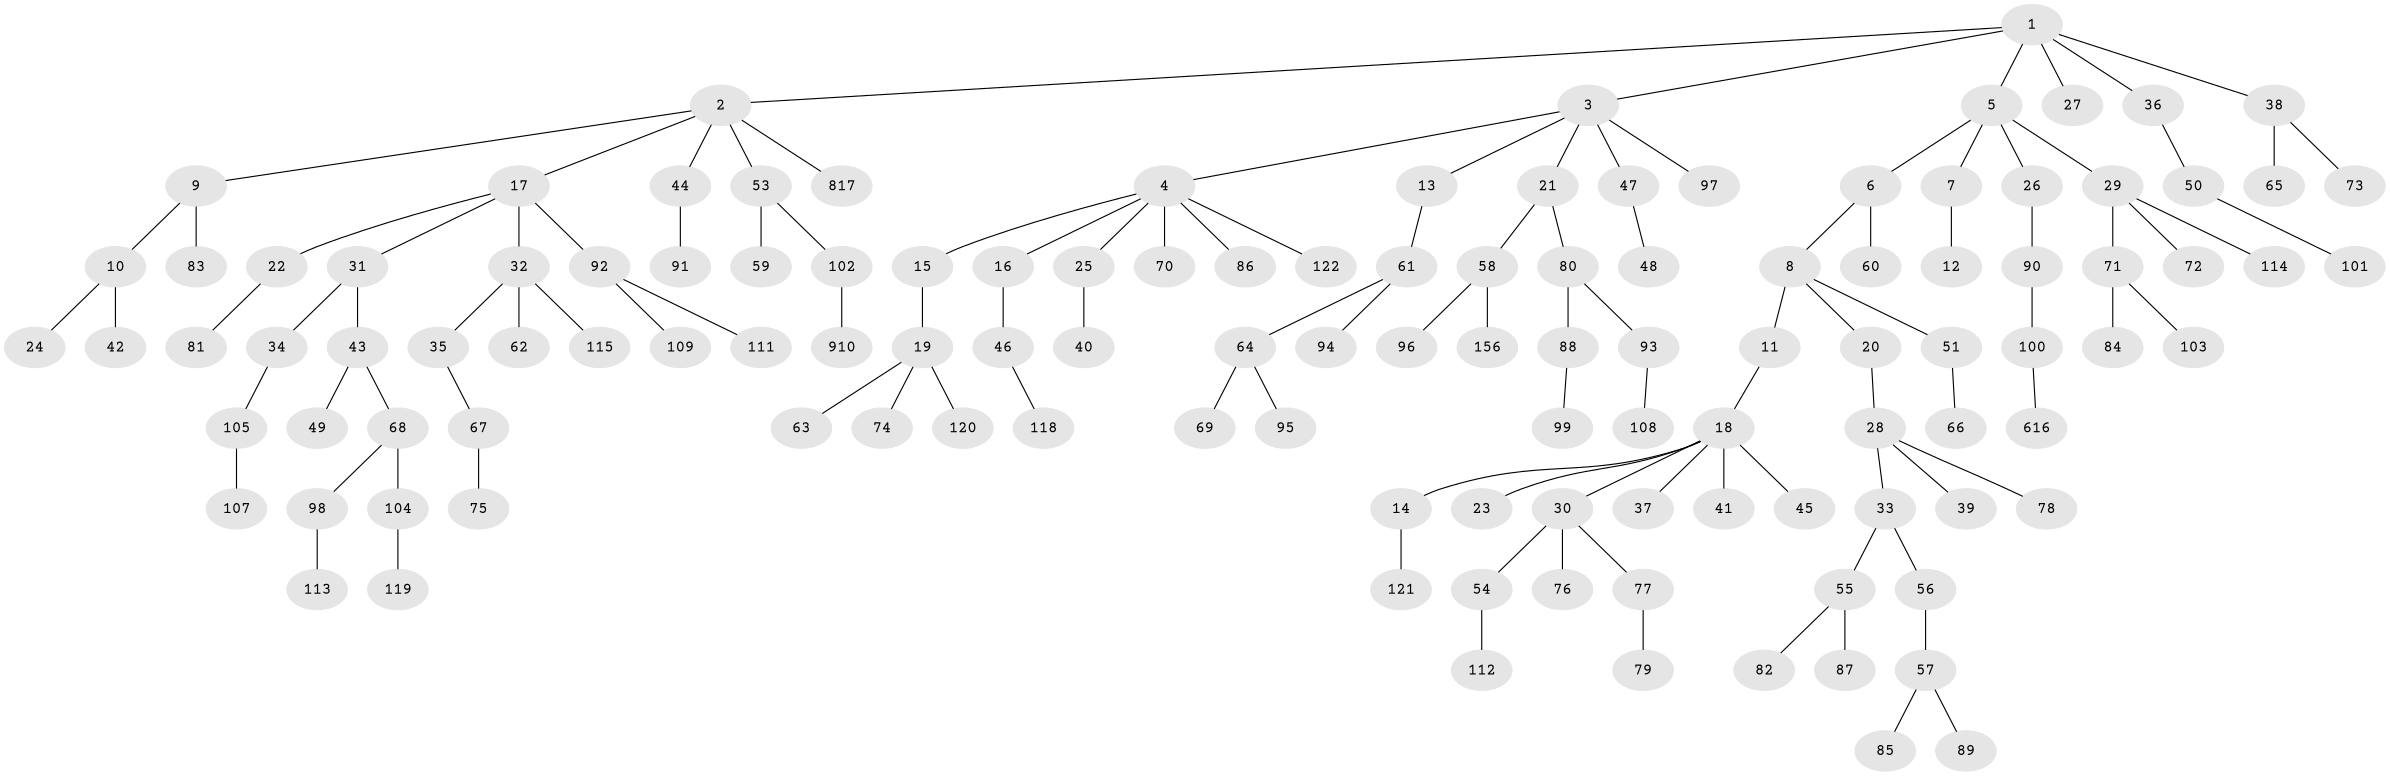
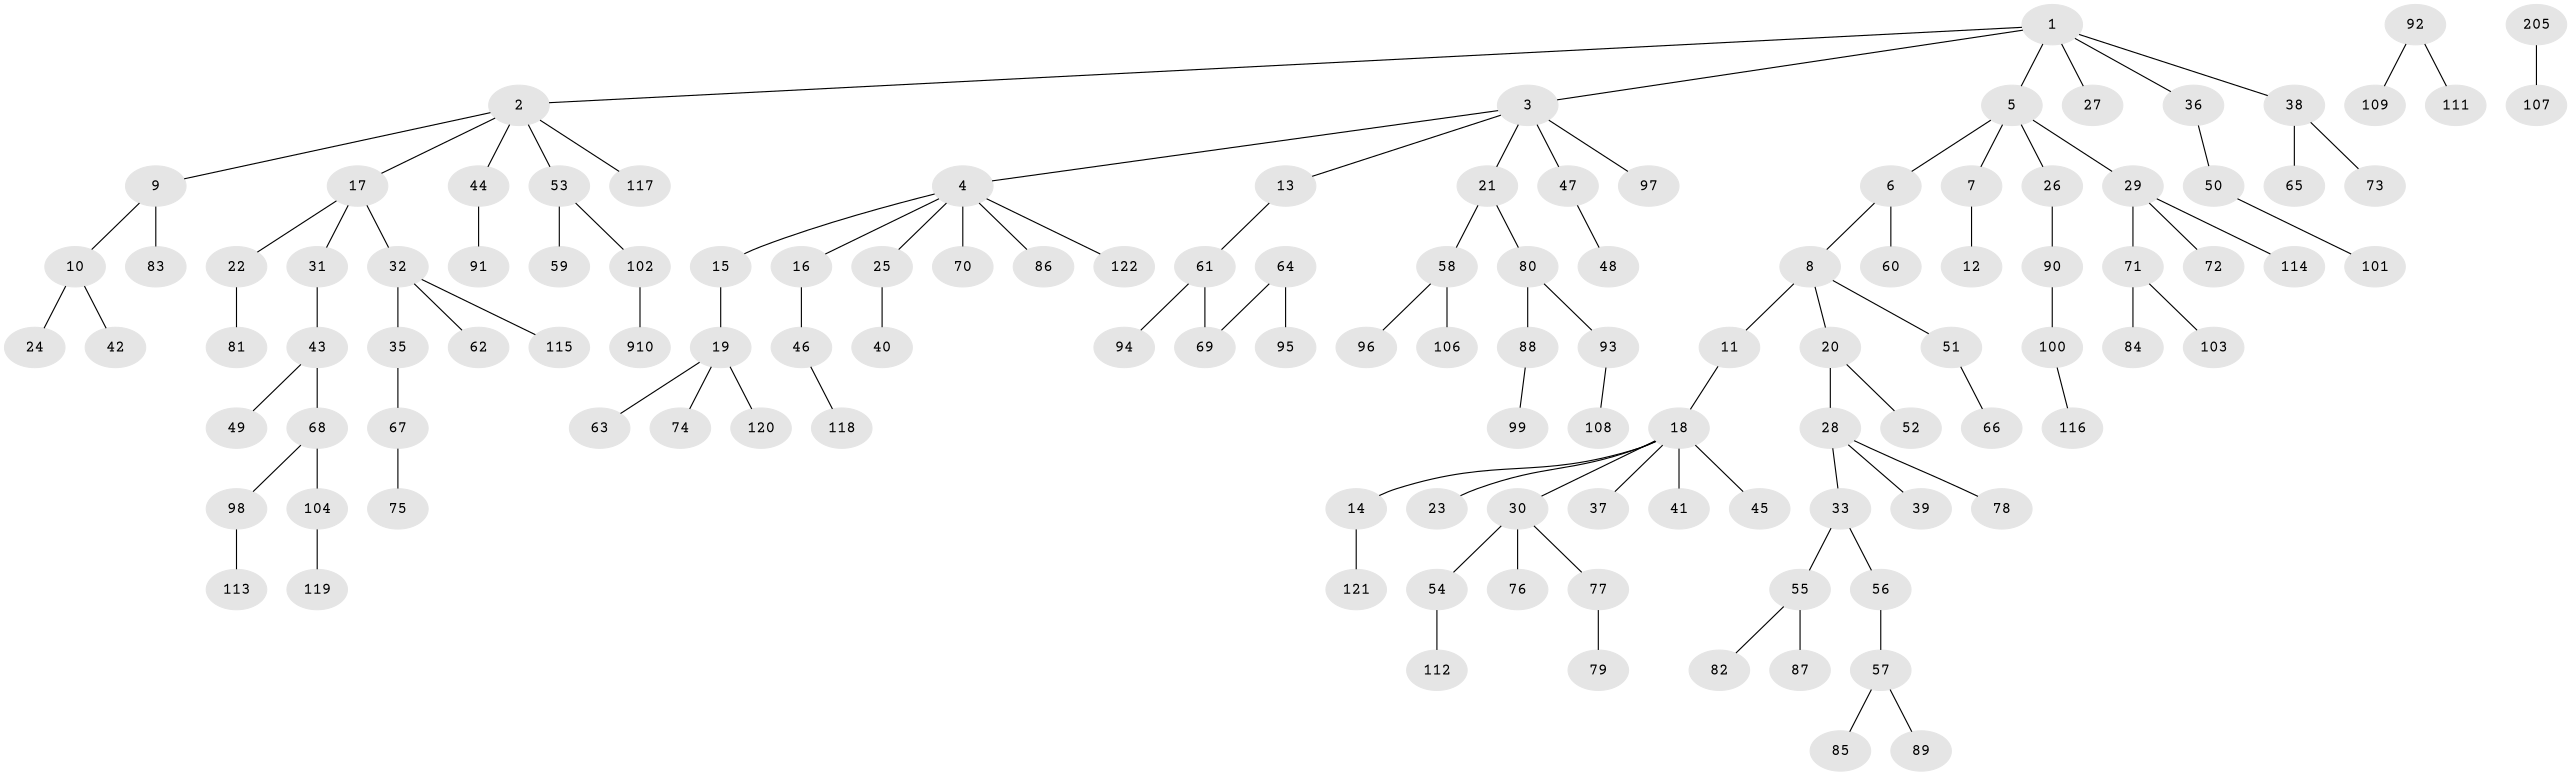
  graph {
    fontname="Courier Prime"
    node [color=gray90 fontname="Courier Prime" style=filled]
    edge [fontname="Courier Prime"]
    1
    2
    3
    5
    27
    36
    38
    9
    17
    44
    53
-   117 [label=817]
+   117
    4
    13
    21
    47
    97
    6
    7
    26
    29
    50
    65
    73
    10
    83
    22
    31
    32
    92
    91
    59
    102
    15
    16
    25
    70
    86
    122
    61
    58
    80
    48
    19
    46
    40
    8
    60
    12
    90
    71
    72
    114
    11
    20
    51
    18
    28
+   52
    66
    24
    42
    14
    121
    23
    30
    37
    41
    45
    64
    94
    63
    74
    120
    118
    81
-   34
    43
    35
    62
    115
    109
    111
    54
    76
    77
    33
    39
    78
    96
-   106 [label=156]
+   106
    88
    93
    100
    55
    56
    84
    103
    112
    79
-   105
+   105 [label=205]
    49
    68
    67
    82
    87
    57
    107
    75
    101
    98
    104
    n113 [label=910]
    85
    89
    69
    95
    113
    119
    99
    108
-   116 [label=616]
+   116
    1 -- 2
    1 -- 3
    1 -- 5
    1 -- 27
    1 -- 36
    1 -- 38
    2 -- 9
    2 -- 17
    2 -- 44
    2 -- 53
    2 -- 117
    3 -- 4
    3 -- 13
    3 -- 21
    3 -- 47
    3 -- 97
    5 -- 6
    5 -- 7
    5 -- 26
    5 -- 29
    36 -- 50
    38 -- 65
    38 -- 73
    9 -- 10
    9 -- 83
    17 -- 22
    17 -- 31
    17 -- 32
-   17 -- 92
    44 -- 91
    53 -- 59
    53 -- 102
    4 -- 15
    4 -- 16
    4 -- 25
    4 -- 70
    4 -- 86
    4 -- 122
    13 -- 61
    21 -- 58
    21 -- 80
    47 -- 48
    6 -- 8
    6 -- 60
    7 -- 12
    26 -- 90
    29 -- 71
    29 -- 72
    29 -- 114
    50 -- 101
    10 -- 24
    10 -- 42
    22 -- 81
-   31 -- 34
    31 -- 43
    32 -- 35
    32 -- 62
    32 -- 115
    92 -- 109
    92 -- 111
    102 -- n113
    15 -- 19
    16 -- 46
    25 -- 40
-   61 -- 64
+   61 -- 69
    61 -- 94
    58 -- 96
    58 -- 106
    80 -- 88
    80 -- 93
    19 -- 63
    19 -- 74
    19 -- 120
    46 -- 118
    8 -- 11
    8 -- 20
    8 -- 51
    90 -- 100
    71 -- 84
    71 -- 103
    11 -- 18
    20 -- 28
+   20 -- 52
    51 -- 66
    18 -- 14
    18 -- 23
    18 -- 30
    18 -- 37
    18 -- 41
    18 -- 45
    28 -- 33
    28 -- 39
    28 -- 78
    14 -- 121
    30 -- 54
    30 -- 76
    30 -- 77
    64 -- 69
    64 -- 95
-   34 -- 105
    43 -- 49
    43 -- 68
    35 -- 67
    54 -- 112
    77 -- 79
    33 -- 55
    33 -- 56
    88 -- 99
    93 -- 108
    100 -- 116
    55 -- 82
    55 -- 87
    56 -- 57
    105 -- 107
    68 -- 98
    68 -- 104
    67 -- 75
    57 -- 85
    57 -- 89
    98 -- 113
    104 -- 119
  }
